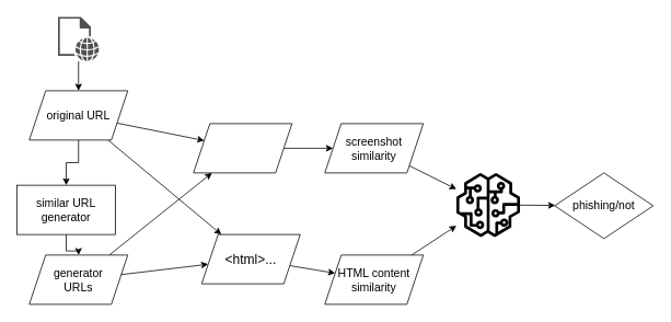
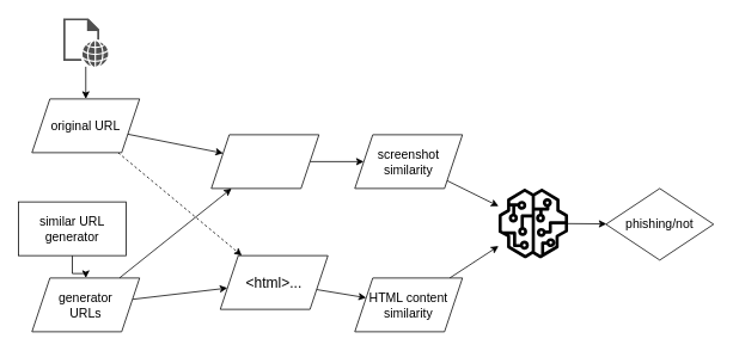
  <mxCell id="0" />
  <mxCell id="1" parent="0" />
  <mxCell id="2" style="edgeStyle=orthogonalEdgeStyle;rounded=0;orthogonalLoop=1;jettySize=auto;html=1;" edge="1" parent="1" source="3" target="10"><mxGeometry relative="1" as="geometry" /></mxCell>
  <mxCell id="3" value="similar URL generator" style="rounded=0;whiteSpace=wrap;html=1;fontSize=14;" vertex="1" parent="1"><mxGeometry x="20" y="225" width="120" height="60" as="geometry" /></mxCell>
- <mxCell id="4" style="edgeStyle=orthogonalEdgeStyle;rounded=0;orthogonalLoop=1;jettySize=auto;html=1;" edge="1" parent="1" source="7" target="3"><mxGeometry relative="1" as="geometry" /></mxCell>
  <mxCell id="5" style="edgeStyle=none;rounded=0;orthogonalLoop=1;jettySize=auto;html=1;" edge="1" parent="1" source="7" target="20"><mxGeometry relative="1" as="geometry" /></mxCell>
- <mxCell id="6" style="edgeStyle=none;rounded=0;orthogonalLoop=1;jettySize=auto;html=1;" edge="1" parent="1" source="7" target="23"><mxGeometry relative="1" as="geometry" /></mxCell>
+ <mxCell id="6" style="edgeStyle=none;rounded=0;orthogonalLoop=1;jettySize=auto;html=1;dashed=1;" edge="1" parent="1" source="7" target="23"><mxGeometry relative="1" as="geometry" /></mxCell>
  <mxCell id="7" value="original URL" style="shape=parallelogram;perimeter=parallelogramPerimeter;whiteSpace=wrap;html=1;fixedSize=1;fontSize=14;" vertex="1" parent="1"><mxGeometry x="35" y="110" width="120" height="60" as="geometry" /></mxCell>
  <mxCell id="8" style="edgeStyle=none;rounded=0;orthogonalLoop=1;jettySize=auto;html=1;" edge="1" parent="1" source="10" target="20"><mxGeometry relative="1" as="geometry" /></mxCell>
  <mxCell id="9" style="edgeStyle=none;rounded=0;orthogonalLoop=1;jettySize=auto;html=1;" edge="1" parent="1" source="10" target="23"><mxGeometry relative="1" as="geometry" /></mxCell>
  <mxCell id="10" value="generator&lt;br style=&quot;font-size: 14px;&quot;&gt;URLs" style="shape=parallelogram;perimeter=parallelogramPerimeter;whiteSpace=wrap;html=1;fixedSize=1;fontSize=14;" vertex="1" parent="1"><mxGeometry x="35" y="310" width="120" height="60" as="geometry" /></mxCell>
  <mxCell id="11" style="edgeStyle=none;rounded=0;orthogonalLoop=1;jettySize=auto;html=1;" edge="1" parent="1" source="12" target="24"><mxGeometry relative="1" as="geometry"><mxPoint x="565" y="225.294" as="targetPoint" /></mxGeometry></mxCell>
  <mxCell id="12" value="screenshot&lt;br style=&quot;font-size: 14px;&quot;&gt;similarity" style="shape=parallelogram;perimeter=parallelogramPerimeter;whiteSpace=wrap;html=1;fixedSize=1;fontSize=14;" vertex="1" parent="1"><mxGeometry x="395" y="150" width="120" height="60" as="geometry" /></mxCell>
  <mxCell id="13" style="edgeStyle=none;rounded=0;orthogonalLoop=1;jettySize=auto;html=1;" edge="1" parent="1" source="14" target="24"><mxGeometry relative="1" as="geometry"><mxPoint x="568.333" y="280" as="targetPoint" /></mxGeometry></mxCell>
  <mxCell id="14" value="HTML content&lt;br style=&quot;font-size: 14px;&quot;&gt;similarity" style="shape=parallelogram;perimeter=parallelogramPerimeter;whiteSpace=wrap;html=1;fixedSize=1;fontSize=14;" vertex="1" parent="1"><mxGeometry x="395" y="310" width="120" height="60" as="geometry" /></mxCell>
  <mxCell id="15" style="edgeStyle=none;rounded=0;orthogonalLoop=1;jettySize=auto;html=1;" edge="1" parent="1" source="24" target="16"><mxGeometry relative="1" as="geometry"><mxPoint x="685" y="244.194" as="sourcePoint" /></mxGeometry></mxCell>
  <mxCell id="16" value="phishing/not" style="rhombus;whiteSpace=wrap;html=1;fontSize=14;" vertex="1" parent="1"><mxGeometry x="675" y="210" width="120" height="80" as="geometry" /></mxCell>
  <mxCell id="17" style="edgeStyle=none;rounded=0;orthogonalLoop=1;jettySize=auto;html=1;" edge="1" parent="1" source="18" target="7"><mxGeometry relative="1" as="geometry" /></mxCell>
  <mxCell id="18" value="" style="pointerEvents=1;shadow=0;dashed=0;html=1;strokeColor=none;fillColor=#505050;labelPosition=center;verticalLabelPosition=bottom;verticalAlign=top;outlineConnect=0;align=center;shape=mxgraph.office.concepts.web_page;" vertex="1" parent="1"><mxGeometry x="70" y="20" width="50" height="54" as="geometry" /></mxCell>
  <mxCell id="19" style="edgeStyle=none;rounded=0;orthogonalLoop=1;jettySize=auto;html=1;" edge="1" parent="1" source="20" target="12"><mxGeometry relative="1" as="geometry" /></mxCell>
  <mxCell id="20" value="" style="shape=parallelogram;perimeter=parallelogramPerimeter;whiteSpace=wrap;html=1;fixedSize=1;" vertex="1" parent="1"><mxGeometry x="235" y="150" width="120" height="60" as="geometry" /></mxCell>
  <mxCell id="21" value="" style="shape=image;html=1;verticalAlign=top;verticalLabelPosition=bottom;labelBackgroundColor=#ffffff;imageAspect=0;aspect=fixed;image=https://cdn1.iconfinder.com/data/icons/ios-11-glyphs/30/screenshot-128.png" vertex="1" parent="1"><mxGeometry x="265" y="150" width="60" height="60" as="geometry" /></mxCell>
  <mxCell id="22" style="edgeStyle=none;rounded=0;orthogonalLoop=1;jettySize=auto;html=1;" edge="1" parent="1" source="23" target="14"><mxGeometry relative="1" as="geometry" /></mxCell>
  <mxCell id="23" value="&lt;font style=&quot;font-size: 16px&quot;&gt;&amp;lt;html&amp;gt;...&lt;/font&gt;" style="shape=parallelogram;perimeter=parallelogramPerimeter;whiteSpace=wrap;html=1;fixedSize=1;" vertex="1" parent="1"><mxGeometry x="245" y="285" width="120" height="60" as="geometry" /></mxCell>
  <mxCell id="24" value="" style="outlineConnect=0;fontColor=#232F3E;gradientColor=none;strokeColor=none;dashed=0;verticalLabelPosition=bottom;verticalAlign=top;align=center;html=1;fontSize=12;fontStyle=0;aspect=fixed;pointerEvents=1;shape=mxgraph.aws4.sagemaker_model;fillColor=#000000;" vertex="1" parent="1"><mxGeometry x="555" y="210" width="78" height="78" as="geometry" /></mxCell>
